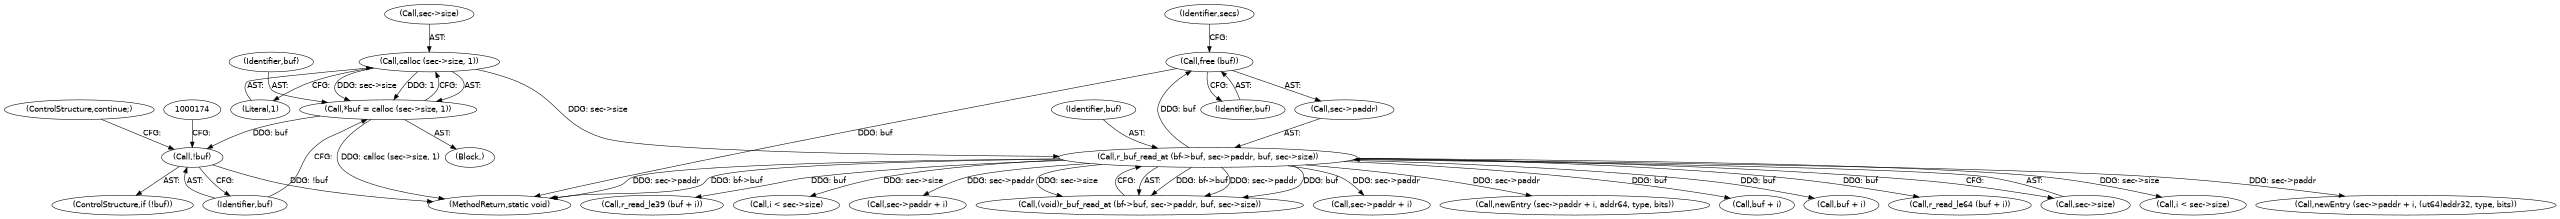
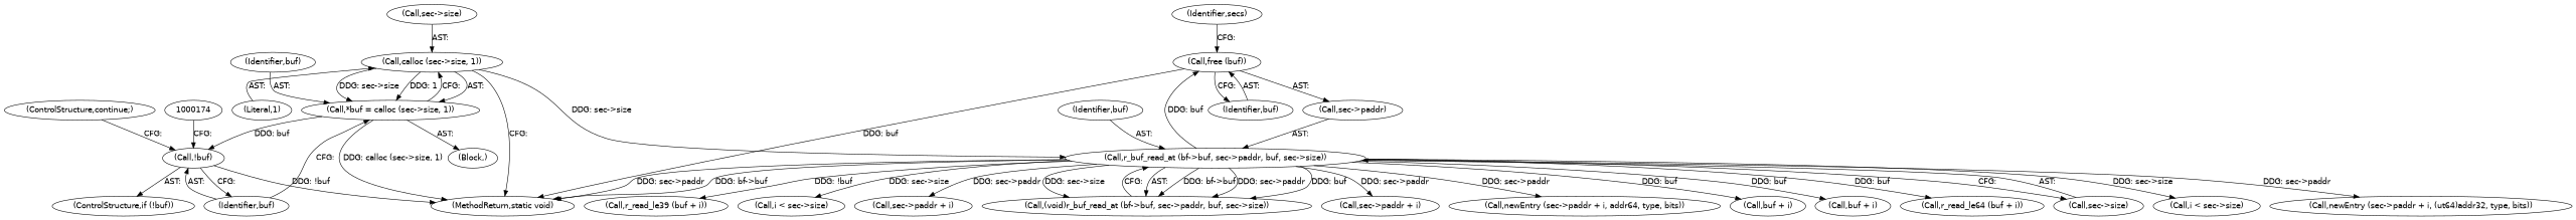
  digraph {
    fontname="DejaVu Sans"
    node [fontname="DejaVu Sans"]
    edge [fontname="DejaVu Sans"]
    n1 [label="(Call,free (buf))"]
    n2 [label="(MethodReturn,static void)"]
    n3 [label="(Identifier,buf)"]
    n4 [label="(Call,sec->paddr)"]
    n5 [label="(Block,)"]
    n6 [label="(Call,r_buf_read_at (bf->buf, sec->paddr, buf, sec->size))"]
    n7 [label="(Call,buf + i)"]
    n8 [label="(Call,r_read_le64 (buf + i))"]
    n9 [label="(Call,sec->size)"]
    n10 [label="(Call,i < sec->size)"]
    n11 [label="(Call,newEntry (sec->paddr + i, (ut64)addr32, type, bits))"]
    n12 [label="(Call,r_read_le39 (buf + i))"]
    n13 [label="(Call,i < sec->size)"]
    n14 [label="(Call,sec->paddr + i)"]
    n15 [label="(Call,(void)r_buf_read_at (bf->buf, sec->paddr, buf, sec->size))"]
    n16 [label="(Call,sec->paddr + i)"]
    n17 [label="(Call,newEntry (sec->paddr + i, addr64, type, bits))"]
    n18 [label="(Call,buf + i)"]
    n19 [label="(Call,!buf)"]
    n20 [label="(ControlStructure,if (!buf))"]
    n21 [label="(Identifier,buf)"]
    n22 [label="(Call,*buf = calloc (sec->size, 1))"]
    n23 [label="(Call,calloc (sec->size, 1))"]
    n24 [label="(Literal,1)"]
    n25 [label="(Identifier,buf)"]
    n26 [label="(Call,sec->size)"]
    n27 [label="(Identifier,buf)"]
    n28 [label="(Identifier,secs)"]
    n29 [label="(ControlStructure,continue;)"]
    1000174
    n1 -> n2 [label="DDG: buf"]
    n1 -> n3 [label="CFG: "]
    n1 -> n4 [label="AST: "]
    n3 -> n1 [label="AST: "]
    n4 -> n6 [label="AST: "]
    n6 -> n1 [label="DDG: buf"]
    n6 -> n2 [label="DDG: sec->paddr"]
    n6 -> n2 [label="DDG: bf->buf"]
    n6 -> n7 [label="DDG: buf"]
    n6 -> n8 [label="DDG: buf"]
    n6 -> n9 [label="CFG: "]
    n6 -> n10 [label="DDG: sec->size"]
    n6 -> n11 [label="DDG: sec->paddr"]
-   n6 -> n12 [label="DDG: buf"]
+   n6 -> n12 [label="DDG: !buf"]
    n6 -> n13 [label="DDG: sec->size"]
    n6 -> n14 [label="DDG: sec->paddr"]
    n6 -> n15 [label="AST: "]
    n6 -> n15 [label="DDG: bf->buf"]
    n6 -> n15 [label="DDG: sec->paddr"]
    n6 -> n15 [label="DDG: buf"]
    n6 -> n15 [label="DDG: sec->size"]
    n6 -> n16 [label="DDG: sec->paddr"]
    n6 -> n17 [label="DDG: sec->paddr"]
    n6 -> n18 [label="DDG: buf"]
    n9 -> n6 [label="AST: "]
    n15 -> n6 [label="CFG: "]
    n19 -> n2 [label="DDG: !buf"]
    n19 -> n20 [label="AST: "]
    n19 -> n21 [label="CFG: "]
    n21 -> n19 [label="AST: "]
    n21 -> n22 [label="CFG: "]
    n22 -> n2 [label="DDG: calloc (sec->size, 1)"]
    n22 -> n5 [label="AST: "]
    n22 -> n19 [label="DDG: buf"]
    n22 -> n23 [label="CFG: "]
    n23 -> n6 [label="DDG: sec->size"]
    n23 -> n22 [label="AST: "]
    n23 -> n22 [label="DDG: sec->size"]
    n23 -> n22 [label="DDG: 1"]
-   n23 -> n24 [label="CFG: "]
+   n23 -> n2 [label="CFG: "]
    n24 -> n23 [label="AST: "]
    n25 -> n6 [label="AST: "]
    n26 -> n23 [label="AST: "]
    n27 -> n22 [label="AST: "]
    n28 -> n1 [label="CFG: "]
    n29 -> n19 [label="CFG: "]
    1000174 -> n19 [label="CFG: "]
  }
